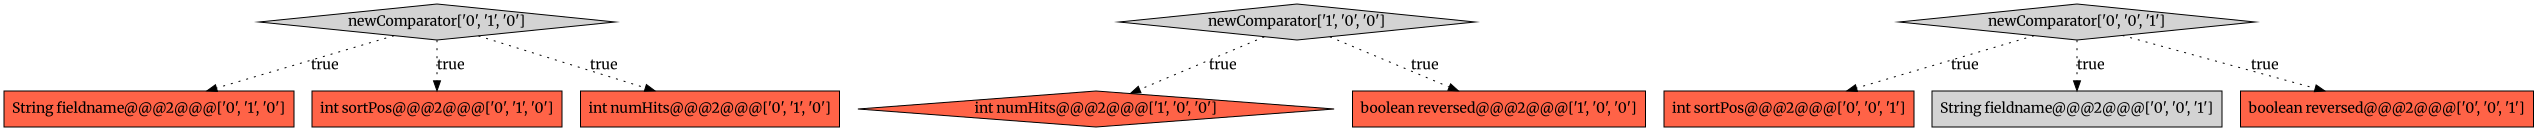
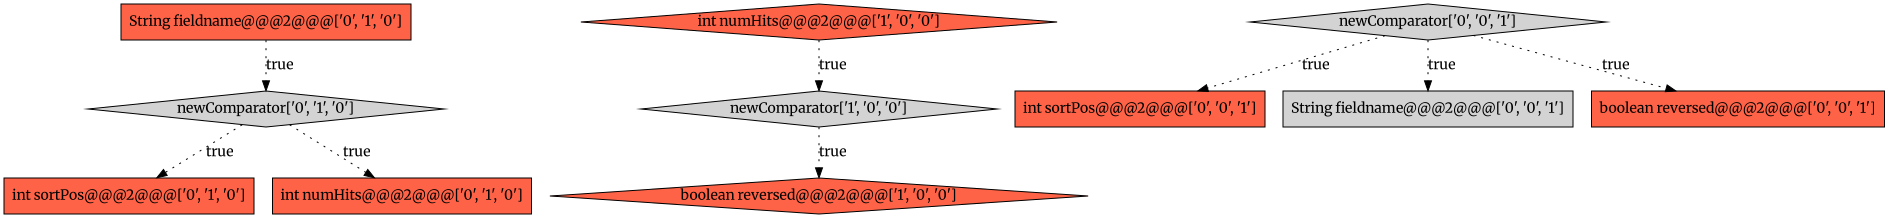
  digraph {
    fontname=Merriweather
    node [fillcolor=tomato fontname=Merriweather shape=box style=filled]
    edge [fontname=Merriweather style=dotted]
    n1 [label="String fieldname@@@2@@@['0', '1', '0']"]
    n2 [label="int numHits@@@2@@@['1', '0', '0']" shape=diamond]
    n3 [fillcolor=lightgray label="newComparator['1', '0', '0']" shape=diamond]
-   n4 [label="boolean reversed@@@2@@@['1', '0', '0']"]
+   n4 [label="boolean reversed@@@2@@@['1', '0', '0']" shape=diamond]
    n5 [label="int sortPos@@@2@@@['0', '0', '1']"]
    n6 [fillcolor=lightgray label="newComparator['0', '0', '1']" shape=diamond]
    n7 [fillcolor=lightgray label="String fieldname@@@2@@@['0', '0', '1']"]
    n8 [label="boolean reversed@@@2@@@['0', '0', '1']"]
    n9 [label="int sortPos@@@2@@@['0', '1', '0']"]
    n10 [fillcolor=lightgray label="newComparator['0', '1', '0']" shape=diamond]
    n11 [label="int numHits@@@2@@@['0', '1', '0']"]
-   n3 -> n2 [label=true]
+   n2 -> n3 [label=true]
    n3 -> n4 [label=true]
    n6 -> n5 [label=true]
    n6 -> n7 [label=true]
    n6 -> n8 [label=true]
-   n10 -> n1 [label=true]
+   n1 -> n10 [label=true]
    n10 -> n9 [label=true]
    n10 -> n11 [label=true]
  }
